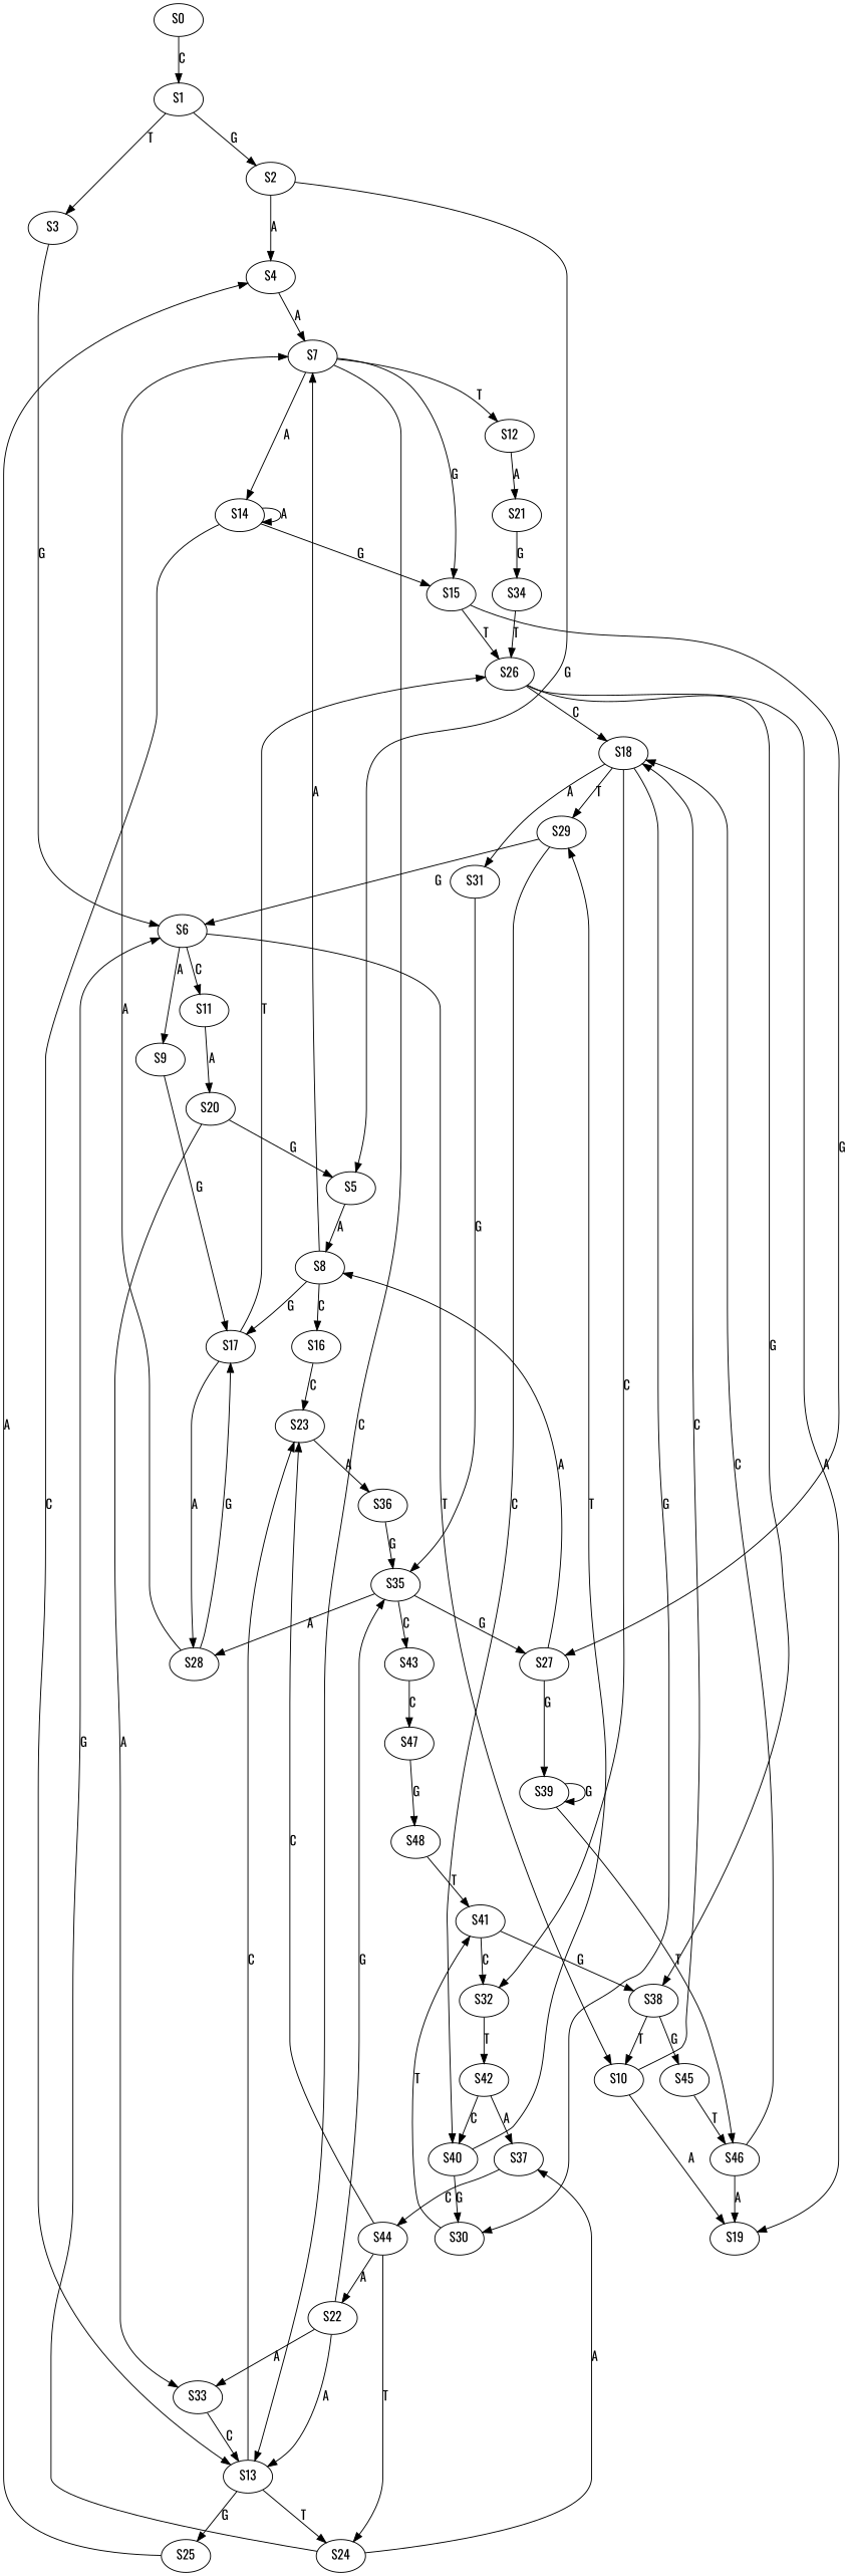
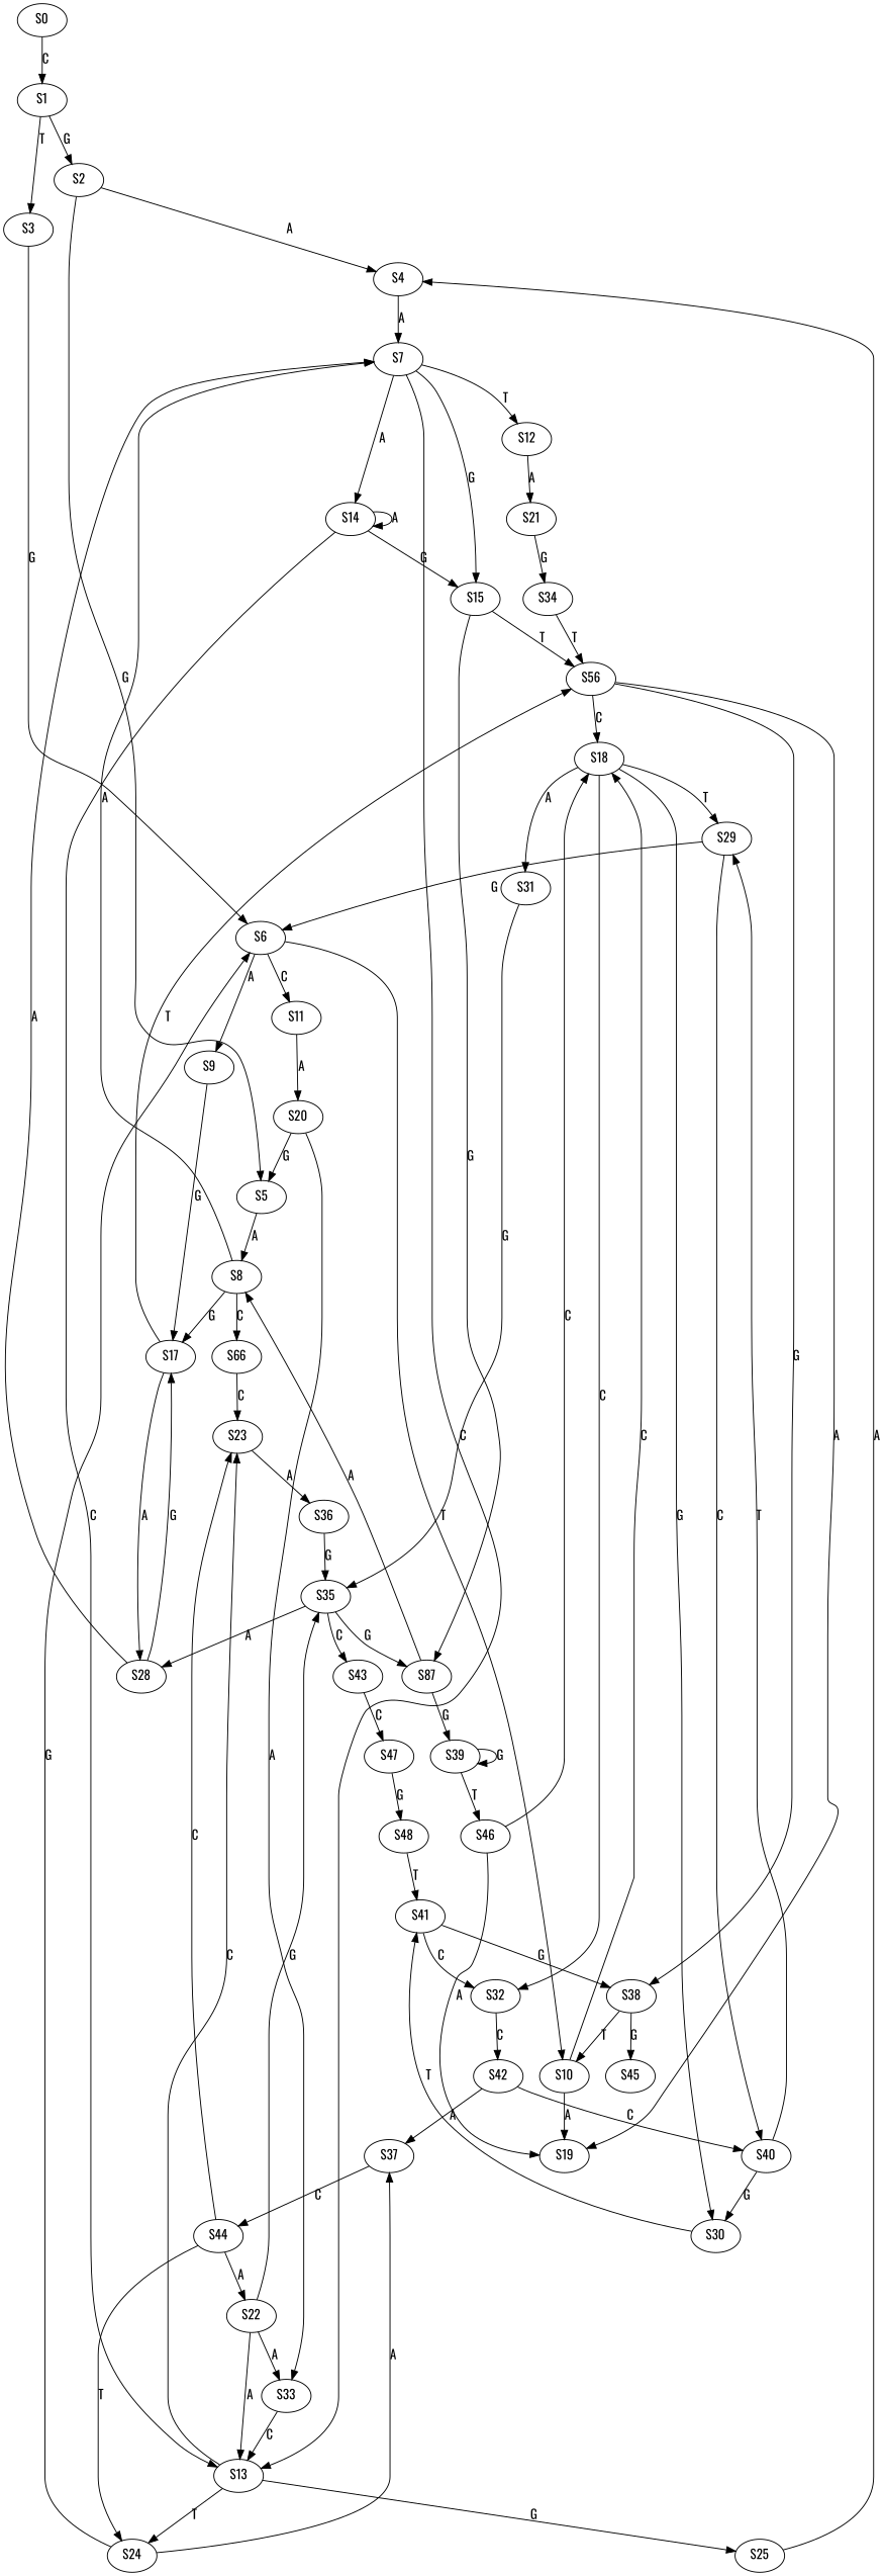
  strict digraph {
    fontname=Oswald
    node [fontname=Oswald]
    edge [fontname=Oswald]
    S0
    S1
    S2
    S3
    S4
    S5
    S6
    S7
    S8
    S9
    S10
    S11
    S12
    S13
    S14
    S15
-   S16
+   S16 [label=S66]
    S17
    S18
    S19
    S20
    S21
    S23
    S24
    S25
-   S26
-   S27
+   S26 [label=S56]
+   S27 [label=S87]
    S28
    S29
    S30
    S31
    S32
    S33
    S34
    S22
    S35
    S36
    S37
    S38
    S39
    S40
    S41
    S42
    S43
    S44
    S45
    S46
    S47
    S48
    S0 -> S1 [label=C]
    S1 -> S2 [label=G]
    S1 -> S3 [label=T]
    S2 -> S4 [label=A]
    S2 -> S5 [label=G]
    S3 -> S6 [label=G]
    S4 -> S7 [label=A]
    S5 -> S8 [label=A]
    S6 -> S9 [label=A]
    S6 -> S10 [label=T]
    S6 -> S11 [label=C]
    S7 -> S12 [label=T]
    S7 -> S13 [label=C]
    S7 -> S14 [label=A]
    S7 -> S15 [label=G]
    S8 -> S7 [label=A]
    S8 -> S16 [label=C]
    S8 -> S17 [label=G]
    S9 -> S17 [label=G]
    S10 -> S18 [label=C]
    S10 -> S19 [label=A]
    S11 -> S20 [label=A]
    S12 -> S21 [label=A]
    S13 -> S23 [label=C]
    S13 -> S24 [label=T]
    S13 -> S25 [label=G]
    S14 -> S13 [label=C]
    S14 -> S14 [label=A]
    S14 -> S15 [label=G]
    S15 -> S26 [label=T]
    S15 -> S27 [label=G]
    S16 -> S23 [label=C]
    S17 -> S26 [label=T]
    S17 -> S28 [label=A]
    S18 -> S29 [label=T]
    S18 -> S30 [label=G]
    S18 -> S31 [label=A]
    S18 -> S32 [label=C]
    S20 -> S5 [label=G]
    S20 -> S33 [label=A]
    S21 -> S34 [label=G]
    S23 -> S36 [label=A]
    S24 -> S6 [label=G]
    S24 -> S37 [label=A]
    S25 -> S4 [label=A]
    S26 -> S18 [label=C]
    S26 -> S19 [label=A]
    S26 -> S38 [label=G]
    S27 -> S8 [label=A]
    S27 -> S39 [label=G]
    S28 -> S7 [label=A]
    S28 -> S17 [label=G]
    S29 -> S6 [label=G]
    S29 -> S40 [label=C]
    S30 -> S41 [label=T]
    S31 -> S35 [label=G]
-   S32 -> S42 [label=T]
+   S32 -> S42 [label=C]
    S33 -> S13 [label=C]
    S34 -> S26 [label=T]
    S22 -> S13 [label=A]
    S22 -> S33 [label=A]
    S22 -> S35 [label=G]
    S35 -> S27 [label=G]
    S35 -> S28 [label=A]
    S35 -> S43 [label=C]
    S36 -> S35 [label=G]
    S37 -> S44 [label=C]
    S38 -> S10 [label=T]
    S38 -> S45 [label=G]
    S39 -> S39 [label=G]
    S39 -> S46 [label=T]
    S40 -> S29 [label=T]
    S40 -> S30 [label=G]
    S41 -> S32 [label=C]
    S41 -> S38 [label=G]
    S42 -> S37 [label=A]
    S42 -> S40 [label=C]
    S43 -> S47 [label=C]
    S44 -> S23 [label=C]
    S44 -> S24 [label=T]
    S44 -> S22 [label=A]
-   S45 -> S46 [label=T]
    S46 -> S18 [label=C]
    S46 -> S19 [label=A]
    S47 -> S48 [label=G]
    S48 -> S41 [label=T]
  }
